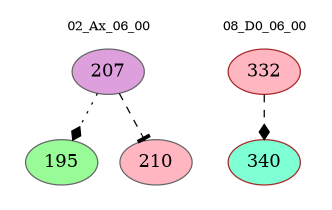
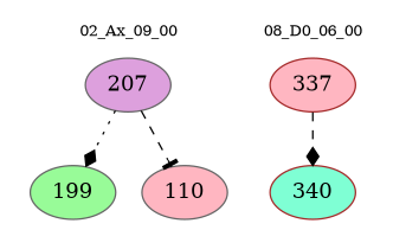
  digraph {
    node [color=gray40 fillcolor=lightpink style=filled]
    edge [arrowhead=diamond color=black style=dashed]
    n1 [fillcolor=plum label=207]
-   n2 [fillcolor=palegreen label=195]
-   n3 [label=210]
-   n4 [color=brown label=332]
+   n2 [fillcolor=palegreen label=199]
+   n3 [label=110]
+   n4 [color=brown label=337]
    n5 [color=brown fillcolor=aquamarine label=340]
    subgraph cluster_1 {
      color=white
      fontsize=10
-     label="02_Ax_06_00"
+     label="02_Ax_09_00"
      n1
      n2
      n3
    }
    subgraph cluster_2 {
      color=white
      fontsize=10
      label="08_D0_06_00"
      n4
      n5
    }
    n1 -> n2 [style=dotted]
    n1 -> n3 [arrowhead=tee]
    n4 -> n5
  }
